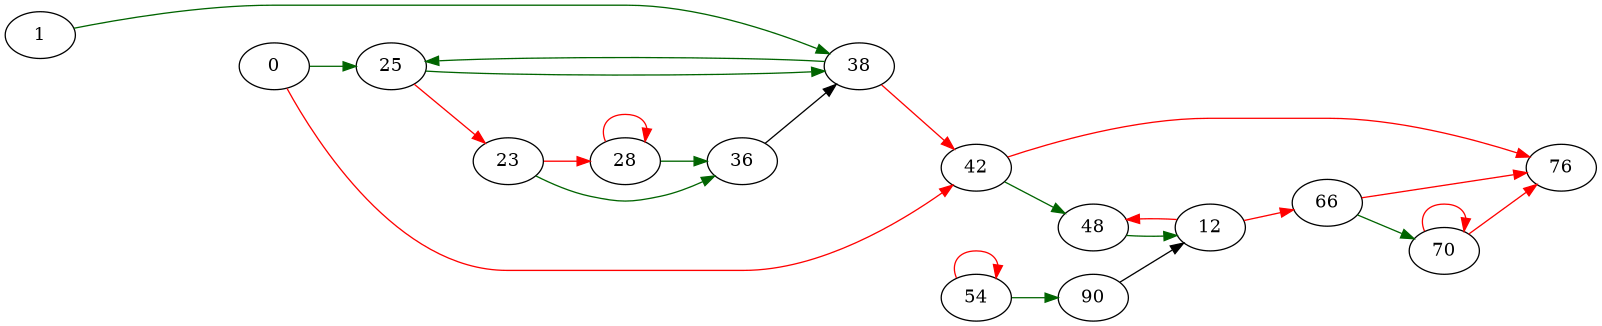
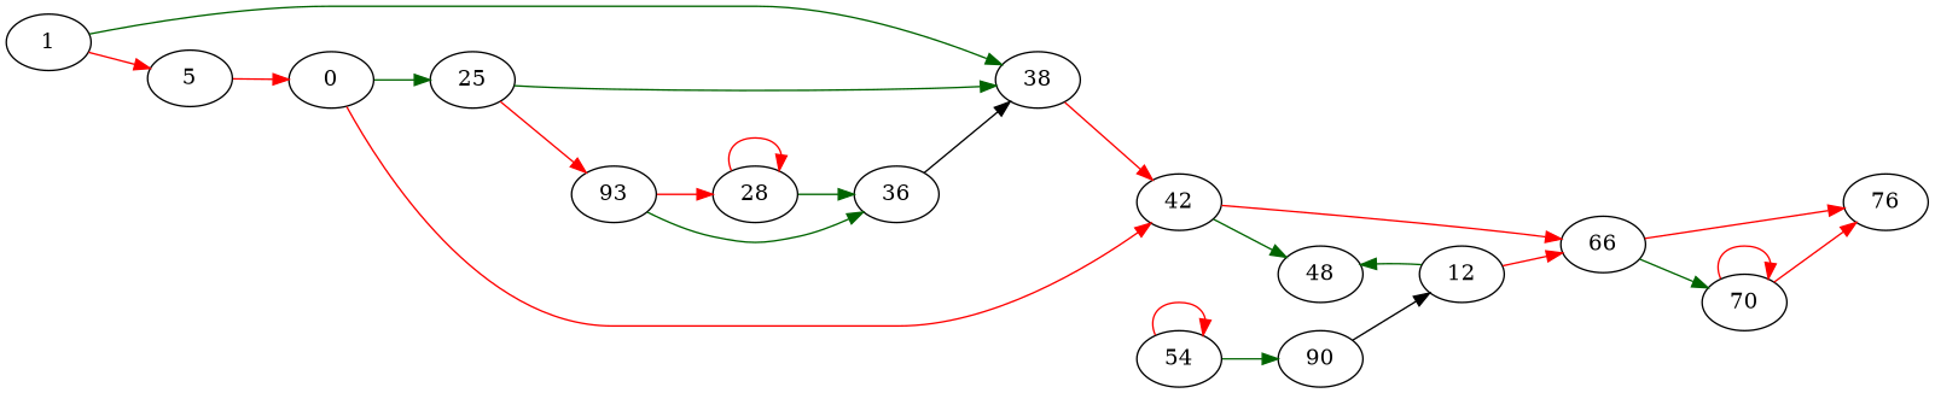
  strict digraph {
    rankdir=LR
    edge [color=red cond=false]
    1 [entry=true]
+   5
    38
    42
    48
    66
    n7 [label=0]
    n8 [label=12]
    76
    70
    n11 [label=25]
-   23
+   23 [label=93]
    36
    28
    54
    n16 [label=90]
+   1 -> 5
    1 -> 38 [color=darkgreen cond=true]
+   5 -> n7
    38 -> 42
-   38 -> n11 [color=darkgreen cond=true]
    42 -> 48 [color=darkgreen cond=true]
-   42 -> 76
-   48 -> n8 [color=darkgreen cond=true]
+   42 -> 66
    66 -> 76 [cond=true]
    66 -> 70 [color=darkgreen]
    n7 -> 42
    n7 -> n11 [color=darkgreen cond=true]
-   n8 -> 48 [cond=true]
+   n8 -> 48 [color=darkgreen cond=true]
    n8 -> 66
    70 -> 76 [cond=true]
    70 -> 70
    n11 -> 38 [color=darkgreen cond=true]
    n11 -> 23
    23 -> 36 [color=darkgreen cond=true]
    23 -> 28
    36 -> 38 [color="" cond=""]
    28 -> 36 [color=darkgreen cond=true]
    28 -> 28
    54 -> 54
    54 -> n16 [color=darkgreen cond=true]
    n16 -> n8 [color="" cond=""]
  }
